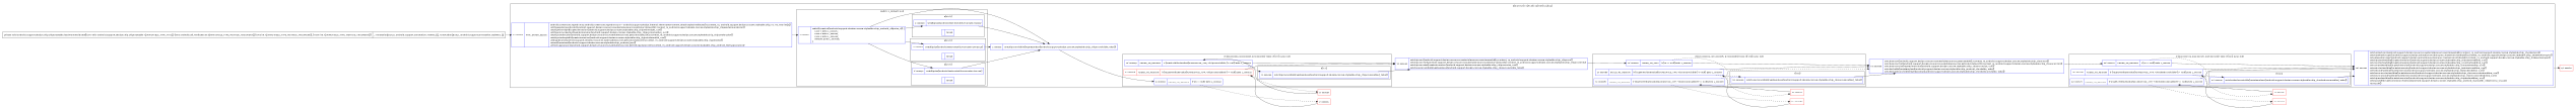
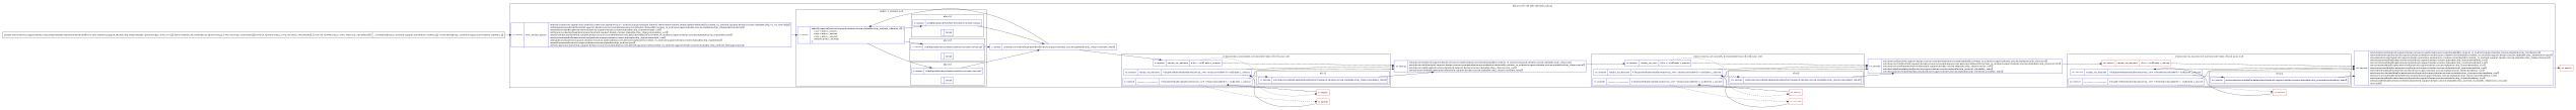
  digraph {
    fontname="Fira Sans"
    rankdir=LR
    node [color=blue fontname="Fira Sans" shape=record]
    edge [fontname="Fira Sans"]
    n1 [label="{4\:\ 0x0075|setEllipsize(android.text.TextUtils.TruncateAt.START)\l}"]
    n2 [label="{|break\l}"]
    n3 [label="{3\:\ 0x006f|setEllipsize(android.text.TextUtils.TruncateAt.MIDDLE)\l}"]
    n4 [label="{|break\l}"]
    n5 [label="{2\:\ 0x0069|setEllipsize(android.text.TextUtils.TruncateAt.END)\l}"]
    n6 [label="{|break\l}"]
    n7 [label="{1\:\ 0x0065|switch(r9.getInt(android.support.design.C0059R.styleable.Chip_android_ellipsize, 0)) \{\l    case 1: goto L_0x0075;\l    case 2: goto L_0x006f;\l    case 3: goto L_0x0069;\l    default: goto L_0x0068;\l\}\l}"]
    n8 [label="{11\:\ 0x0099|setChipIconVisible(r9.getBoolean(android.support.design.C0059R.styleable.Chip_chipIconEnabled, false))\l}"]
    n9 [label="{6\:\ 0x0083|ADDED_TO_REGION\l|if (r8 == null) goto L_0x00a2\l}"]
-   n10 [color=red label="{8\:\ 0x008d|ADDED_TO_REGION\l|if (r8.getAttributeValue(NAMESPACE_APP, \"chipIconEnabled\") == null) goto L_0x00a2\l}"]
+   n10 [label="{8\:\ 0x008d|ADDED_TO_REGION\l|if (r8.getAttributeValue(NAMESPACE_APP, \"chipIconEnabled\") == null) goto L_0x00a2\l}"]
    n11 [label="{10\:\ 0x0097|ADDED_TO_REGION\l|if (r8.getAttributeValue(NAMESPACE_APP, \"chipIconVisible\") != null) goto L_0x00a2\l}"]
    n12 [label="{18\:\ 0x00e0|setCloseIconVisible(r9.getBoolean(android.support.design.C0059R.styleable.Chip_closeIconEnabled, false))\l}"]
    n13 [label="{13\:\ 0x00ca|ADDED_TO_THIS\l|if (r8 == null) goto L_0x00e9\l}"]
    n14 [label="{15\:\ 0x00d4|ADDED_TO_REGION\l|if (r8.getAttributeValue(NAMESPACE_APP, \"closeIconEnabled\") == null) goto L_0x00e9\l}"]
-   n15 [label="{17\:\ 0x00de|BUILD_TO_REGION\l|if (r8.getAttributeValue(NAMESPACE_APP, \"closeIconVisible\") != null) goto L_0x00e9\l}"]
+   n15 [label="{17\:\ 0x00de|ADDED_TO_REGION\l|if (r8.getAttributeValue(NAMESPACE_APP, \"closeIconVisible\") != null) goto L_0x00e9\l}"]
    n16 [label="{25\:\ 0x0130|setCheckedIconVisible(r9.getBoolean(android.support.design.C0059R.styleable.Chip_checkedIconEnabled, false))\l}"]
-   n17 [label="{20\:\ 0x011a|ADDED_TO_REGION\l|if (r8 == null) goto L_0x0139\l}"]
-   n18 [label="{22\:\ 0x0124|ADDED_TO_REGION\l|if (r8.getAttributeValue(NAMESPACE_APP, \"checkedIconEnabled\") == null) goto L_0x0139\l}"]
+   n17 [color=red label="{20\:\ 0x011a|ADDED_TO_REGION\l|if (r8 == null) goto L_0x0139\l}"]
+   n18 [label="{22\:\ 0x0124|METHOD_TO_REGION\l|if (r8.getAttributeValue(NAMESPACE_APP, \"checkedIconEnabled\") == null) goto L_0x0139\l}"]
    n19 [label="{24\:\ 0x012e|ADDED_TO_REGION\l|if (r8.getAttributeValue(NAMESPACE_APP, \"checkedIconVisible\") != null) goto L_0x0139\l}"]
    n20 [label="{0\:\ 0x0000|MTH_ENTER_BLOCK\l|android.content.res.TypedArray android.content.res.TypedArray r9 = android.support.design.internal.ThemeEnforcement.obtainStyledAttributes(r7.context, r8, android.support.design.C0059R.styleable.Chip, r9, r10, new int[0])\lsetChipBackgroundColor(android.support.design.resources.MaterialResources.getColorStateList(r7.context, r9, android.support.design.C0059R.styleable.Chip_chipBackgroundColor))\lsetChipMinHeight(r9.getDimension(android.support.design.C0059R.styleable.Chip_chipMinHeight, 0.0f))\lsetChipCornerRadius(r9.getDimension(android.support.design.C0059R.styleable.Chip_chipCornerRadius, 0.0f))\lsetChipStrokeColor(android.support.design.resources.MaterialResources.getColorStateList(r7.context, r9, android.support.design.C0059R.styleable.Chip_chipStrokeColor))\lsetChipStrokeWidth(r9.getDimension(android.support.design.C0059R.styleable.Chip_chipStrokeWidth, 0.0f))\lsetRippleColor(android.support.design.resources.MaterialResources.getColorStateList(r7.context, r9, android.support.design.C0059R.styleable.Chip_rippleColor))\lsetText(r9.getText(android.support.design.C0059R.styleable.Chip_android_text))\lsetTextAppearance(android.support.design.resources.MaterialResources.getTextAppearance(r7.context, r9, android.support.design.C0059R.styleable.Chip_android_textAppearance))\l}"]
    n21 [label="{5\:\ 0x007a|setChipIconVisible(r9.getBoolean(android.support.design.C0059R.styleable.Chip_chipIconVisible, false))\l}"]
    n22 [label="{12\:\ 0x00a2|setChipIcon(android.support.design.resources.MaterialResources.getDrawable(r7.context, r9, android.support.design.C0059R.styleable.Chip_chipIcon))\lsetChipIconTint(android.support.design.resources.MaterialResources.getColorStateList(r7.context, r9, android.support.design.C0059R.styleable.Chip_chipIconTint))\lsetChipIconSize(r9.getDimension(android.support.design.C0059R.styleable.Chip_chipIconSize, 0.0f))\lsetCloseIconVisible(r9.getBoolean(android.support.design.C0059R.styleable.Chip_closeIconVisible, false))\l}"]
    n23 [label="{19\:\ 0x00e9|setCloseIcon(android.support.design.resources.MaterialResources.getDrawable(r7.context, r9, android.support.design.C0059R.styleable.Chip_closeIcon))\lsetCloseIconTint(android.support.design.resources.MaterialResources.getColorStateList(r7.context, r9, android.support.design.C0059R.styleable.Chip_closeIconTint))\lsetCloseIconSize(r9.getDimension(android.support.design.C0059R.styleable.Chip_closeIconSize, 0.0f))\lsetCheckable(r9.getBoolean(android.support.design.C0059R.styleable.Chip_android_checkable, false))\lsetCheckedIconVisible(r9.getBoolean(android.support.design.C0059R.styleable.Chip_checkedIconVisible, false))\l}"]
    n24 [label="{26\:\ 0x0139|setCheckedIcon(android.support.design.resources.MaterialResources.getDrawable(r7.context, r9, android.support.design.C0059R.styleable.Chip_checkedIcon))\lsetShowMotionSpec(android.support.design.animation.MotionSpec.createFromAttribute(r7.context, r9, android.support.design.C0059R.styleable.Chip_showMotionSpec))\lsetHideMotionSpec(android.support.design.animation.MotionSpec.createFromAttribute(r7.context, r9, android.support.design.C0059R.styleable.Chip_hideMotionSpec))\lsetChipStartPadding(r9.getDimension(android.support.design.C0059R.styleable.Chip_chipStartPadding, 0.0f))\lsetIconStartPadding(r9.getDimension(android.support.design.C0059R.styleable.Chip_iconStartPadding, 0.0f))\lsetIconEndPadding(r9.getDimension(android.support.design.C0059R.styleable.Chip_iconEndPadding, 0.0f))\lsetTextStartPadding(r9.getDimension(android.support.design.C0059R.styleable.Chip_textStartPadding, 0.0f))\lsetTextEndPadding(r9.getDimension(android.support.design.C0059R.styleable.Chip_textEndPadding, 0.0f))\lsetCloseIconStartPadding(r9.getDimension(android.support.design.C0059R.styleable.Chip_closeIconStartPadding, 0.0f))\lsetCloseIconEndPadding(r9.getDimension(android.support.design.C0059R.styleable.Chip_closeIconEndPadding, 0.0f))\lsetChipEndPadding(r9.getDimension(android.support.design.C0059R.styleable.Chip_chipEndPadding, 0.0f))\lsetMaxWidth(r9.getDimensionPixelSize(android.support.design.C0059R.styleable.Chip_android_maxWidth, Integer.MAX_VALUE))\lr9.recycle()\l}"]
    n25 [color=red label="{7\:\ 0x0085}"]
    n26 [color=red label="{9\:\ 0x008f}"]
    n27 [color=red label="{14\:\ 0x00cc}"]
    n28 [color=red label="{16\:\ 0x00d6}"]
-   n29 [color=red label="{21\:\ 0x011c}"]
    n30 [color=red label="{23\:\ 0x0126}"]
    n31 [color=red label="{27\:\ 0x01b1}"]
    n32 [label="{private void android.support.design.chip.ChipDrawable.loadFromAttributes((r7v0 'this' android.support.design.chip.ChipDrawable A[IMMUTABLE_TYPE, THIS]), (r8v0 android.util.AttributeSet A[IMMUTABLE_TYPE, METHOD_ARGUMENT]), (r9v0 int A[IMMUTABLE_TYPE, METHOD_ARGUMENT]), (r10v0 int A[IMMUTABLE_TYPE, METHOD_ARGUMENT]))  | , Annotation[BUILD, android.support.annotation.AttrRes, \{\}], Annotation[BUILD, android.support.annotation.StyleRes, \{\}]\l}" color=""]
    subgraph cluster_1 {
      label="R(9:0|1|5|(1:11)|12|(1:18)|19|(1:25)|26)"
      n20
      n21
      n22
      n23
      n24
      subgraph cluster_2 {
        label="Switch: 3, default: null"
        n7
        subgraph cluster_3 {
          label="R(2:4|1)"
          n1
          n2
        }
        subgraph cluster_4 {
          label="R(2:3|1)"
          n3
          n4
        }
        subgraph cluster_5 {
          label="R(2:2|1)"
          n5
          n6
        }
      }
      subgraph cluster_6 {
        label="IF [B:6:0x0083, B:8:0x008d, B:10:0x0097] THEN: R(1:11) ELSE: null"
        n9
        n10
        n11
        subgraph cluster_7 {
          label="R(1:11)"
          n8
        }
      }
      subgraph cluster_8 {
        label="IF [B:13:0x00ca, B:15:0x00d4, B:17:0x00de] THEN: R(1:18) ELSE: null"
        n13
        n14
        n15
        subgraph cluster_9 {
          label="R(1:18)"
          n12
        }
      }
      subgraph cluster_10 {
        label="IF [B:20:0x011a, B:22:0x0124, B:24:0x012e] THEN: R(1:25) ELSE: null"
        n17
        n18
        n19
        subgraph cluster_11 {
          label="R(1:25)"
          n16
        }
      }
    }
    n1 -> n21
    n3 -> n21
    n5 -> n21
    n7 -> n1
    n7 -> n3
    n7 -> n5
-   n7 -> n21
+   n21 -> n7
    n8 -> n22
+   n9 -> n22
    n9 -> n25 [style=dashed]
    n10 -> n22
    n10 -> n26 [style=dashed]
    n11 -> n8 [style=dashed]
    n11 -> n22
    n12 -> n23
    n13 -> n23
    n13 -> n27 [style=dashed]
-   n14 -> n23 [style=dashed]
+   n14 -> n23
    n14 -> n28 [style=dashed]
    n15 -> n12 [style=dashed]
    n15 -> n23
    n16 -> n24
    n17 -> n24
-   n17 -> n29 [style=dashed]
    n18 -> n24
    n18 -> n30 [style=dashed]
    n19 -> n16 [style=dashed]
    n19 -> n24
    n20 -> n7
    n21 -> n9
    n22 -> n13
    n23 -> n17
    n24 -> n31
    n25 -> n10
    n26 -> n11
    n27 -> n14
    n28 -> n15
-   n29 -> n18
    n30 -> n19
    n32 -> n20
  }
